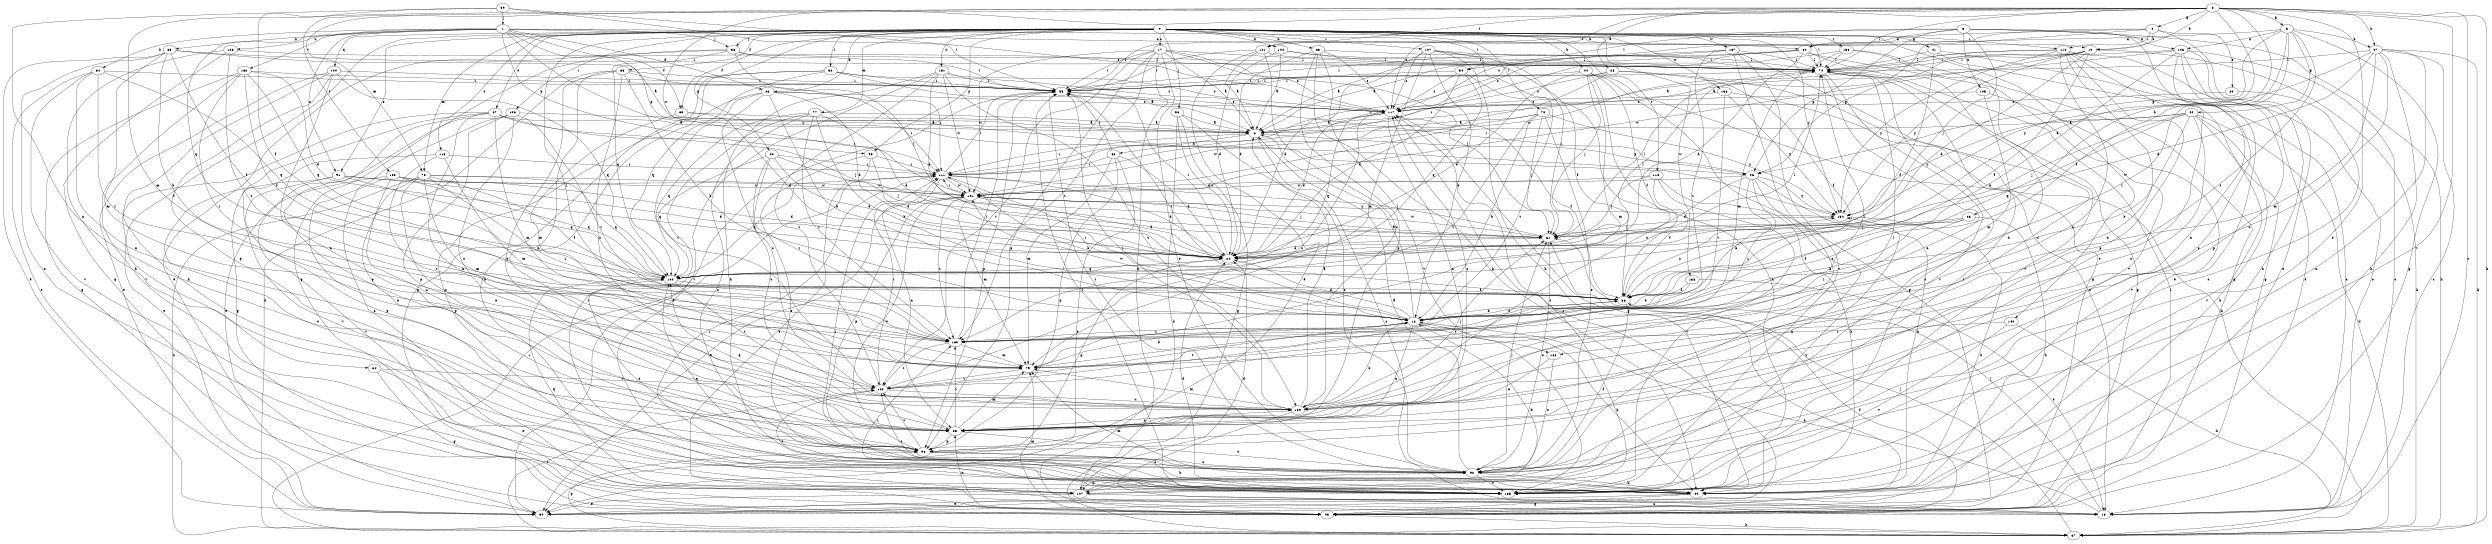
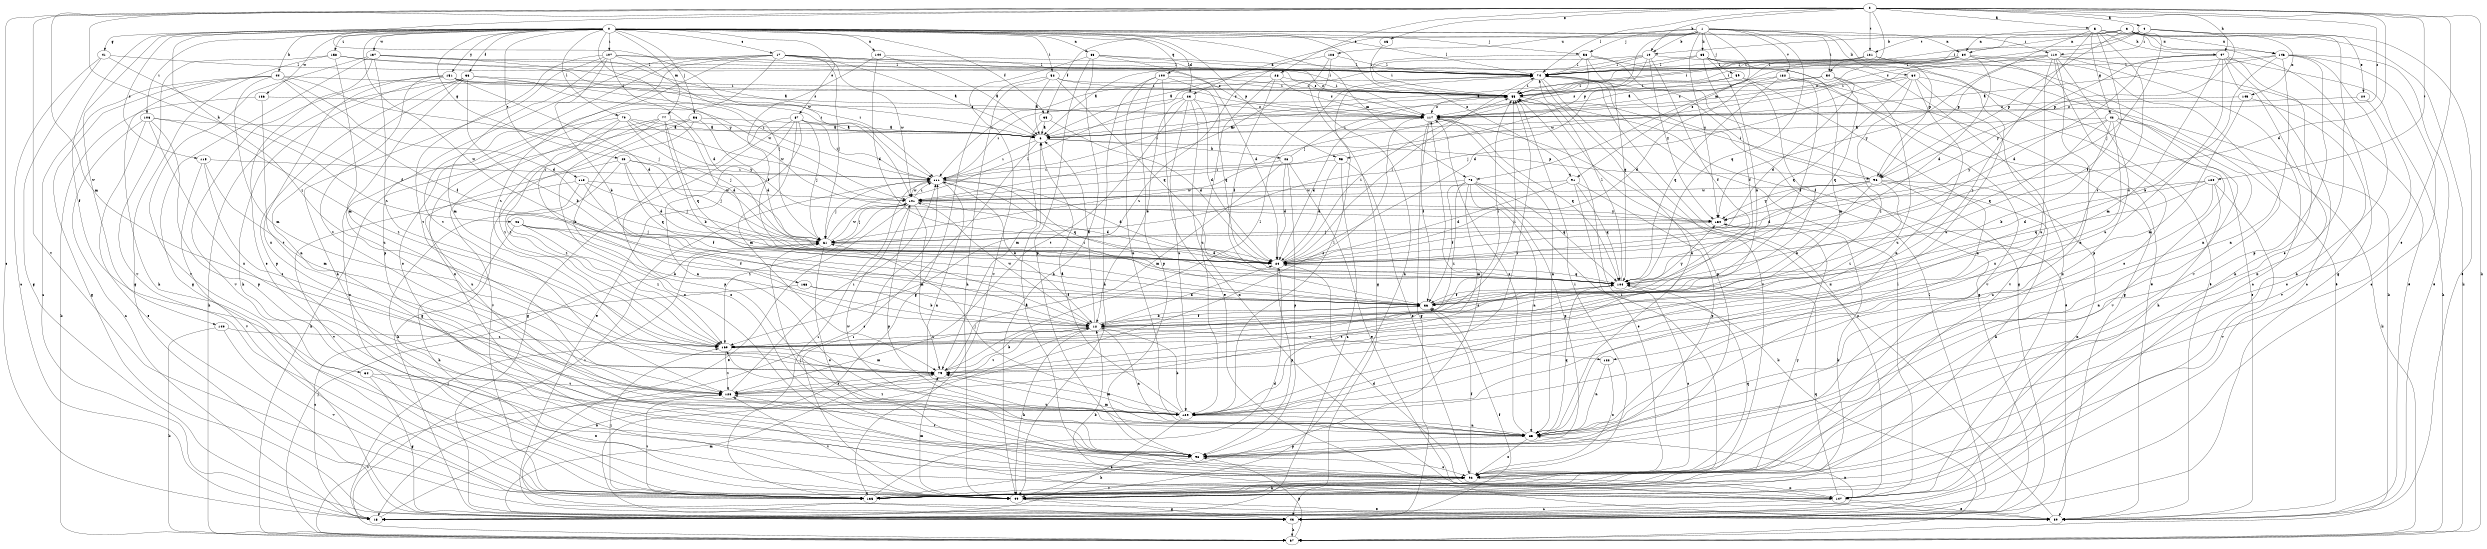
  strict digraph {
    0
    17
    23
    33
    34
    35
    40
    41
    44
    52
    54
    56
    58
    70
    74
    77
    78
    83
    87
    91
    95
    100
    106
    107
    110
    115
    118
    136
    137
    138
    140
    144
    151
    154
    158
    160
    92
    117
    141
    61
    55
    6
    123
    98
    147
    24
    111
    12
    129
    67
    85
    43
    79
    104
    18
    36
    49
    30
    135
    1
    10
    59
    64
    65
    84
    96
    128
    132
    2
    4
    5
+   25
    28
    46
    47
    120
    121
    n78 [label=20]
    146
    42
    122
    3
    145
    48
    0 -> 17 [label=c]
    0 -> 23 [label=d]
    0 -> 33 [label=f]
    0 -> 34 [label=f]
    0 -> 35 [label=f]
    0 -> 40 [label=g]
    0 -> 41 [label=g]
    0 -> 44 [label=h]
    0 -> 52 [label=i]
    0 -> 54 [label=i]
    0 -> 56 [label=j]
    0 -> 58 [label=j]
    0 -> 70 [label=l]
    0 -> 74 [label=l]
    0 -> 77 [label=m]
    0 -> 78 [label=m]
    0 -> 83 [label=n]
    0 -> 87 [label=o]
    0 -> 91 [label=o]
    0 -> 95 [label=p]
    0 -> 100 [label=q]
    0 -> 106 [label=r]
    0 -> 107 [label=r]
    0 -> 110 [label=r]
    0 -> 115 [label=s]
    0 -> 118 [label=t]
    0 -> 136 [label=w]
    0 -> 137 [label=w]
    0 -> 138 [label=w]
    0 -> 140 [label=w]
    0 -> 144 [label=x]
    0 -> 151 [label=y]
    0 -> 154 [label=y]
    0 -> 158 [label=z]
    0 -> 160 [label=z]
    17 -> 74 [label=l]
    17 -> 160 [label=z]
    17 -> 92 [label=o]
    17 -> 117 [label=s]
    17 -> 141 [label=w]
    17 -> 61 [label=j]
    17 -> 55 [label=i]
    17 -> 6 [label=a]
    17 -> 123 [label=t]
    17 -> 98 [label=p]
    17 -> 147 [label=x]
    23 -> 117 [label=s]
    23 -> 123 [label=t]
    23 -> 147 [label=x]
    23 -> 24 [label=d]
    23 -> 111 [label=r]
    23 -> 12 [label=b]
    23 -> 129 [label=u]
    33 -> 55 [label=i]
    33 -> 98 [label=p]
    33 -> 111 [label=r]
    33 -> 12 [label=b]
    33 -> 129 [label=u]
    33 -> 67 [label=k]
    33 -> 85 [label=n]
    34 -> 123 [label=t]
    34 -> 147 [label=x]
    34 -> 43 [label=g]
    35 -> 6 [label=a]
    35 -> 24 [label=d]
    35 -> 79 [label=m]
    40 -> 160 [label=z]
    40 -> 61 [label=j]
    40 -> 24 [label=d]
    40 -> 111 [label=r]
    40 -> 129 [label=u]
    40 -> 104 [label=q]
    41 -> 74 [label=l]
    41 -> 43 [label=g]
    41 -> 18 [label=c]
    41 -> 36 [label=f]
    44 -> 61 [label=j]
    44 -> 55 [label=i]
    44 -> 24 [label=d]
    44 -> 43 [label=g]
    44 -> 79 [label=m]
    44 -> 18 [label=c]
    44 -> 36 [label=f]
    44 -> 49 [label=h]
    52 -> 117 [label=s]
    52 -> 55 [label=i]
    52 -> 6 [label=a]
    52 -> 43 [label=g]
    52 -> 104 [label=q]
    52 -> 49 [label=h]
    54 -> 117 [label=s]
    54 -> 55 [label=i]
    54 -> 24 [label=d]
    54 -> 129 [label=u]
    54 -> 104 [label=q]
    56 -> 92 [label=o]
    56 -> 6 [label=a]
    56 -> 24 [label=d]
    56 -> 67 [label=k]
    56 -> 43 [label=g]
    58 -> 74 [label=l]
    58 -> 61 [label=j]
    58 -> 55 [label=i]
    58 -> 43 [label=g]
    58 -> 104 [label=q]
    58 -> 30 [label=e]
    70 -> 154 [label=y]
    70 -> 160 [label=z]
    70 -> 92 [label=o]
    70 -> 141 [label=w]
    70 -> 61 [label=j]
    70 -> 6 [label=a]
    70 -> 12 [label=b]
    74 -> 55 [label=i]
    74 -> 147 [label=x]
    74 -> 85 [label=n]
    74 -> 43 [label=g]
    74 -> 135 [label=v]
    77 -> 160 [label=z]
    77 -> 92 [label=o]
    77 -> 6 [label=a]
    77 -> 24 [label=d]
    77 -> 12 [label=b]
    77 -> 104 [label=q]
    77 -> 135 [label=v]
    78 -> 160 [label=z]
    78 -> 141 [label=w]
    78 -> 98 [label=p]
    78 -> 67 [label=k]
    78 -> 85 [label=n]
    78 -> 79 [label=m]
    78 -> 104 [label=q]
    78 -> 36 [label=f]
    83 -> 74 [label=l]
    83 -> 117 [label=s]
    83 -> 98 [label=p]
    83 -> 24 [label=d]
    83 -> 49 [label=h]
    83 -> 135 [label=v]
    87 -> 61 [label=j]
    87 -> 6 [label=a]
    87 -> 98 [label=p]
    87 -> 111 [label=r]
    87 -> 85 [label=n]
    87 -> 43 [label=g]
    87 -> 79 [label=m]
    87 -> 30 [label=e]
    91 -> 92 [label=o]
    91 -> 141 [label=w]
    91 -> 98 [label=p]
    91 -> 24 [label=d]
    91 -> 104 [label=q]
    95 -> 92 [label=o]
    95 -> 24 [label=d]
    95 -> 111 [label=r]
    95 -> 18 [label=c]
    100 -> 55 [label=i]
    100 -> 98 [label=p]
    100 -> 85 [label=n]
    100 -> 104 [label=q]
    100 -> 49 [label=h]
    100 -> 30 [label=e]
    106 -> 160 [label=z]
    106 -> 6 [label=a]
    106 -> 98 [label=p]
    106 -> 129 [label=u]
    106 -> 18 [label=c]
    106 -> 30 [label=e]
    107 -> 74 [label=l]
    107 -> 117 [label=s]
    107 -> 61 [label=j]
    107 -> 123 [label=t]
    107 -> 24 [label=d]
    107 -> 12 [label=b]
    107 -> 79 [label=m]
    107 -> 49 [label=h]
    110 -> 74 [label=l]
    110 -> 154 [label=y]
    110 -> 92 [label=o]
    110 -> 141 [label=w]
    110 -> 98 [label=p]
    110 -> 129 [label=u]
    110 -> 85 [label=n]
    110 -> 18 [label=c]
    110 -> 30 [label=e]
    115 -> 123 [label=t]
    115 -> 111 [label=r]
    115 -> 79 [label=m]
    115 -> 135 [label=v]
    118 -> 141 [label=w]
    118 -> 61 [label=j]
    118 -> 36 [label=f]
    118 -> 49 [label=h]
    118 -> 135 [label=v]
-   136 -> 154 [label=y]
    136 -> 117 [label=s]
    136 -> 123 [label=t]
    136 -> 67 [label=k]
    137 -> 74 [label=l]
    137 -> 160 [label=z]
    137 -> 92 [label=o]
    137 -> 6 [label=a]
    137 -> 111 [label=r]
    137 -> 43 [label=g]
    137 -> 135 [label=v]
    138 -> 12 [label=b]
    138 -> 18 [label=c]
    138 -> 36 [label=f]
    140 -> 160 [label=z]
    140 -> 67 [label=k]
    140 -> 135 [label=v]
    144 -> 74 [label=l]
    144 -> 6 [label=a]
    144 -> 24 [label=d]
    144 -> 36 [label=f]
    151 -> 117 [label=s]
    151 -> 141 [label=w]
    151 -> 55 [label=i]
    151 -> 123 [label=t]
    151 -> 24 [label=d]
    151 -> 129 [label=u]
    151 -> 49 [label=h]
    151 -> 135 [label=v]
    154 -> 61 [label=j]
    154 -> 49 [label=h]
    158 -> 74 [label=l]
    158 -> 111 [label=r]
    158 -> 43 [label=g]
    158 -> 79 [label=m]
    158 -> 135 [label=v]
    160 -> 55 [label=i]
    160 -> 123 [label=t]
    160 -> 79 [label=m]
    92 -> 61 [label=j]
    92 -> 55 [label=i]
    92 -> 6 [label=a]
    92 -> 147 [label=x]
    92 -> 104 [label=q]
-   36 -> 92 [label=f]
+   92 -> 36 [label=f]
    92 -> 49 [label=h]
    92 -> 135 [label=v]
    117 -> 6 [label=a]
    117 -> 24 [label=d]
    117 -> 85 [label=n]
    117 -> 43 [label=g]
    117 -> 104 [label=q]
    117 -> 36 [label=f]
    141 -> 154 [label=y]
    141 -> 160 [label=z]
    141 -> 61 [label=j]
    141 -> 98 [label=p]
    141 -> 24 [label=d]
    141 -> 111 [label=r]
    141 -> 79 [label=m]
    141 -> 30 [label=e]
    61 -> 74 [label=l]
    61 -> 92 [label=o]
    61 -> 141 [label=w]
    61 -> 24 [label=d]
    55 -> 117 [label=s]
    55 -> 98 [label=p]
    55 -> 30 [label=e]
    6 -> 111 [label=r]
    6 -> 18 [label=c]
    6 -> 96 [label=p]
    6 -> 48 [label=h]
    123 -> 117 [label=s]
    123 -> 111 [label=r]
    123 -> 129 [label=u]
    98 -> 92 [label=o]
    98 -> 141 [label=w]
    98 -> 123 [label=t]
    98 -> 49 [label=h]
    147 -> 74 [label=l]
    147 -> 24 [label=d]
    147 -> 12 [label=b]
    147 -> 104 [label=q]
    147 -> 18 [label=c]
    147 -> 30 [label=e]
    24 -> 74 [label=l]
    24 -> 55 [label=i]
    24 -> 98 [label=p]
    24 -> 104 [label=q]
    111 -> 141 [label=w]
    111 -> 61 [label=j]
    111 -> 55 [label=i]
    111 -> 24 [label=d]
    111 -> 12 [label=b]
    111 -> 85 [label=n]
    111 -> 104 [label=q]
    12 -> 160 [label=z]
    12 -> 141 [label=w]
    12 -> 55 [label=i]
    12 -> 6 [label=a]
    12 -> 123 [label=t]
    12 -> 24 [label=d]
    12 -> 85 [label=n]
    12 -> 36 [label=f]
    12 -> 49 [label=h]
    12 -> 122 [label=t]
    129 -> 74 [label=l]
    129 -> 61 [label=j]
    129 -> 55 [label=i]
    129 -> 6 [label=a]
    129 -> 12 [label=b]
    129 -> 85 [label=n]
    129 -> 79 [label=m]
    129 -> 18 [label=c]
    67 -> 61 [label=j]
    67 -> 123 [label=t]
    67 -> 98 [label=p]
    67 -> 111 [label=r]
    85 -> 160 [label=z]
    85 -> 92 [label=o]
    85 -> 117 [label=s]
    85 -> 98 [label=p]
    85 -> 79 [label=m]
    85 -> 104 [label=q]
    43 -> 74 [label=l]
    43 -> 67 [label=k]
    43 -> 85 [label=n]
    43 -> 79 [label=m]
    43 -> 36 [label=f]
    79 -> 74 [label=l]
    79 -> 123 [label=t]
    79 -> 12 [label=b]
    104 -> 74 [label=l]
    104 -> 92 [label=o]
    104 -> 123 [label=t]
    104 -> 36 [label=f]
    18 -> 61 [label=j]
    18 -> 12 [label=b]
    36 -> 154 [label=y]
    36 -> 111 [label=r]
    36 -> 12 [label=b]
    49 -> 123 [label=t]
    49 -> 111 [label=r]
    49 -> 43 [label=g]
    49 -> 79 [label=m]
    49 -> 30 [label=e]
    30 -> 117 [label=s]
    135 -> 154 [label=y]
    135 -> 160 [label=z]
    135 -> 117 [label=s]
    135 -> 55 [label=i]
    135 -> 123 [label=t]
    135 -> 24 [label=d]
    135 -> 111 [label=r]
    1 -> 23 [label=d]
    1 -> 35 [label=f]
    1 -> 58 [label=j]
    1 -> 91 [label=o]
    1 -> 95 [label=p]
    1 -> 154 [label=y]
    1 -> 104 [label=q]
    1 -> 10 [label=b]
-   59 -> 1 [label=j]
+   1 -> 59 [label=j]
    1 -> 64 [label=k]
    1 -> 65 [label=k]
    1 -> 84 [label=n]
    1 -> 96 [label=p]
    1 -> 128 [label=u]
    1 -> 132 [label=v]
    10 -> 74 [label=l]
    10 -> 154 [label=y]
    10 -> 141 [label=w]
    10 -> 6 [label=a]
    10 -> 24 [label=d]
    10 -> 67 [label=k]
    10 -> 36 [label=f]
    59 -> 117 [label=s]
    59 -> 55 [label=i]
    59 -> 85 [label=n]
    59 -> 36 [label=f]
    64 -> 160 [label=z]
    64 -> 55 [label=i]
    64 -> 85 [label=n]
    64 -> 104 [label=q]
    64 -> 30 [label=e]
    64 -> 135 [label=v]
    65 -> 74 [label=l]
    65 -> 6 [label=a]
    65 -> 147 [label=x]
    65 -> 12 [label=b]
    65 -> 79 [label=m]
    65 -> 36 [label=f]
    65 -> 30 [label=e]
    84 -> 74 [label=l]
    84 -> 117 [label=s]
    84 -> 55 [label=i]
    84 -> 6 [label=a]
    84 -> 24 [label=d]
    84 -> 85 [label=n]
    84 -> 135 [label=v]
    96 -> 154 [label=y]
    96 -> 160 [label=z]
    96 -> 141 [label=w]
    96 -> 55 [label=i]
    96 -> 147 [label=x]
    96 -> 24 [label=d]
    96 -> 12 [label=b]
    96 -> 49 [label=h]
    128 -> 74 [label=l]
    128 -> 160 [label=z]
    128 -> 43 [label=g]
    128 -> 49 [label=h]
-   132 -> 160 [label=z]
    132 -> 55 [label=i]
    132 -> 24 [label=d]
    132 -> 43 [label=g]
    132 -> 104 [label=q]
    132 -> 36 [label=f]
    132 -> 135 [label=v]
    2 -> 74 [label=l]
    2 -> 78 [label=m]
    2 -> 92 [label=o]
    2 -> 117 [label=s]
    2 -> 141 [label=w]
    2 -> 24 [label=d]
    2 -> 67 [label=k]
    2 -> 79 [label=m]
    2 -> 18 [label=c]
    2 -> 135 [label=v]
    2 -> 10 [label=b]
    2 -> 4 [label=a]
    2 -> 5 [label=a]
+   2 -> 25 [label=e]
    2 -> 28 [label=e]
    2 -> 46 [label=h]
    2 -> 47 [label=h]
    2 -> 120 [label=t]
    2 -> 121 [label=t]
    4 -> 110 [label=r]
    4 -> 117 [label=s]
    4 -> 55 [label=i]
    4 -> 30 [label=e]
    4 -> 10 [label=b]
    4 -> 96 [label=p]
    4 -> n78 [label=e]
    5 -> 160 [label=z]
    5 -> 43 [label=g]
    5 -> 36 [label=f]
    5 -> 84 [label=n]
    5 -> 96 [label=p]
    5 -> 47 [label=h]
    5 -> 146 [label=x]
    5 -> 42 [label=g]
    5 -> 122 [label=t]
+   25 -> 55 [label=i]
    28 -> 117 [label=s]
    28 -> 55 [label=i]
    28 -> 111 [label=r]
    28 -> 129 [label=u]
    28 -> 36 [label=f]
    46 -> 160 [label=z]
    46 -> 61 [label=j]
    46 -> 12 [label=b]
    46 -> 36 [label=f]
    46 -> 49 [label=h]
    47 -> 74 [label=l]
    47 -> 154 [label=y]
    47 -> 147 [label=x]
    47 -> 24 [label=d]
    47 -> 129 [label=u]
    47 -> 67 [label=k]
    47 -> 79 [label=m]
    47 -> 18 [label=c]
    47 -> 49 [label=h]
    120 -> 141 [label=w]
    120 -> 24 [label=d]
    120 -> 129 [label=u]
    120 -> 85 [label=n]
    120 -> 104 [label=q]
    120 -> 135 [label=v]
    121 -> 74 [label=l]
    121 -> 55 [label=i]
    121 -> 6 [label=a]
    121 -> 129 [label=u]
    121 -> 30 [label=e]
    n78 -> 92 [label=o]
    n78 -> 117 [label=s]
    146 -> 74 [label=l]
    146 -> 6 [label=a]
    146 -> 98 [label=p]
    146 -> 12 [label=b]
    146 -> 85 [label=n]
    146 -> 18 [label=c]
    146 -> 49 [label=h]
    146 -> 30 [label=e]
    42 -> 154 [label=y]
-   42 -> 61 [label=j]
+   64 -> 61 [label=j]
    42 -> 6 [label=a]
    42 -> 12 [label=b]
    42 -> 129 [label=u]
    42 -> 67 [label=k]
    42 -> 104 [label=q]
    42 -> 49 [label=h]
    42 -> 135 [label=v]
    122 -> 92 [label=o]
    122 -> 85 [label=n]
    3 -> 54 [label=i]
    3 -> 92 [label=o]
    3 -> 61 [label=j]
    3 -> 67 [label=k]
    3 -> 84 [label=n]
    3 -> 96 [label=p]
    3 -> 121 [label=t]
    3 -> 146 [label=x]
    3 -> 145 [label=x]
    145 -> 117 [label=s]
    145 -> 79 [label=m]
    145 -> 135 [label=v]
    48 -> 55 [label=i]
    48 -> 98 [label=p]
    48 -> 24 [label=d]
    48 -> 111 [label=r]
    48 -> 79 [label=m]
    48 -> 30 [label=e]
  }
